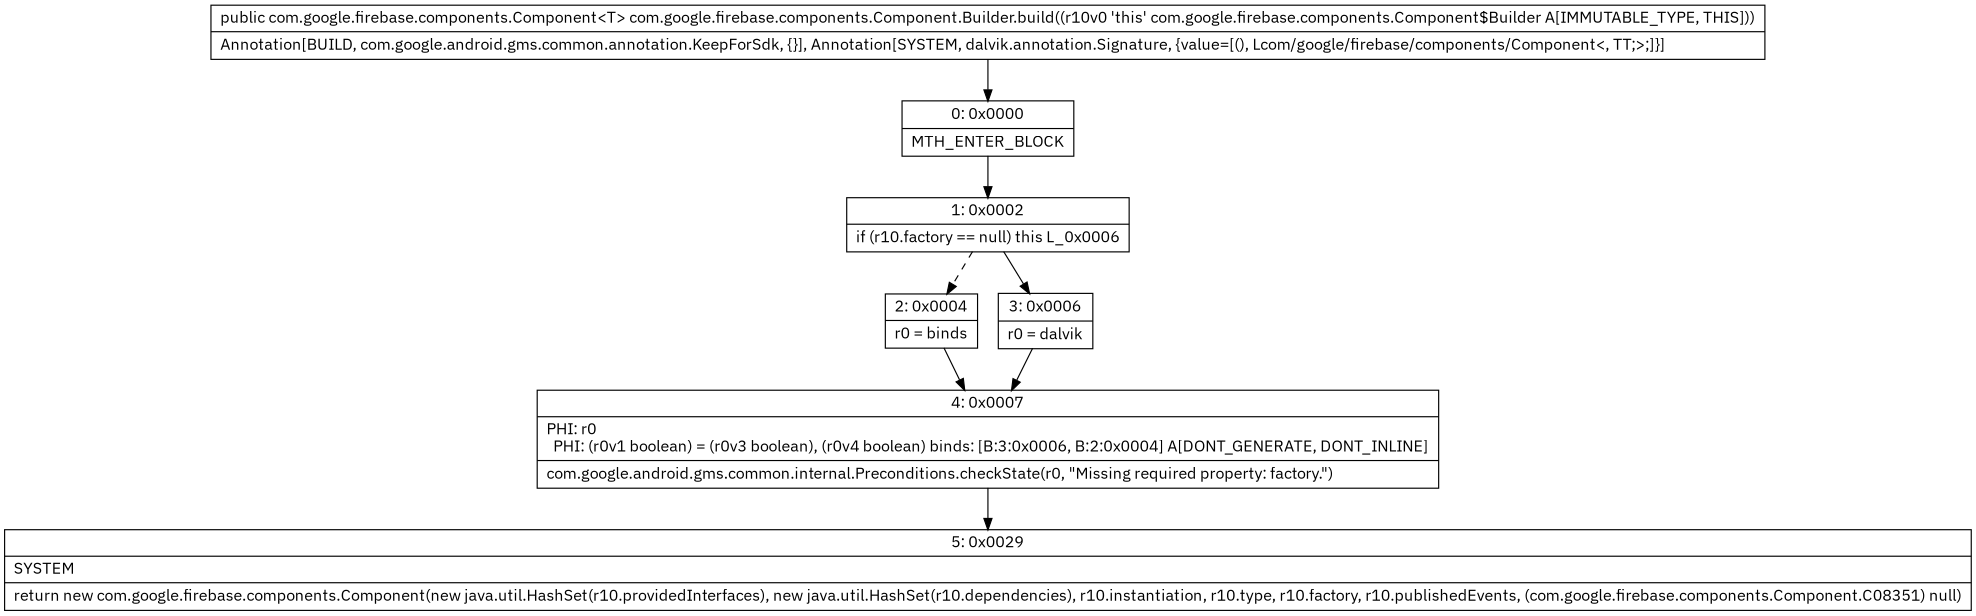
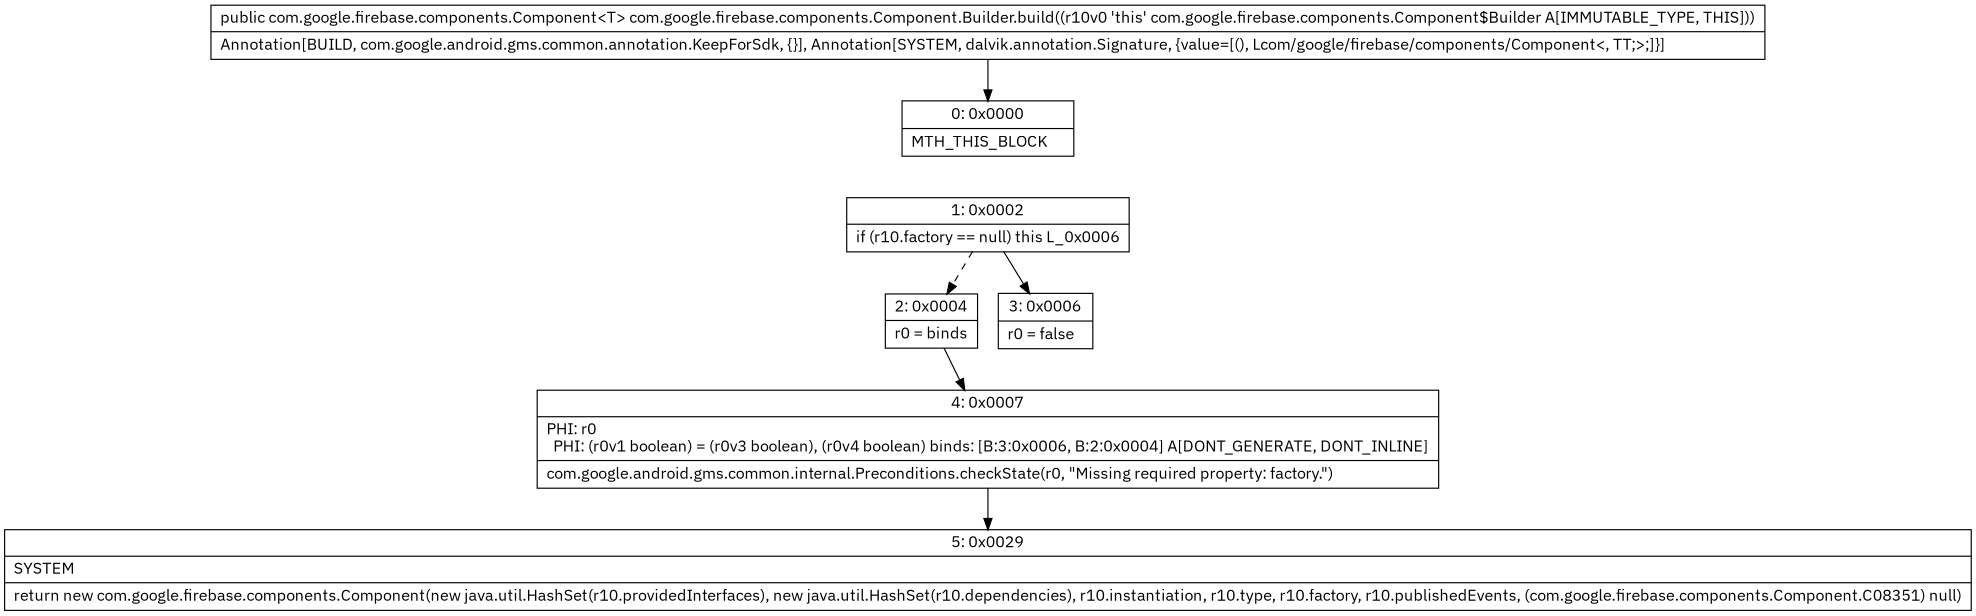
  digraph {
    fontname="IBM Plex Sans"
    node [fontname="IBM Plex Sans" shape=record]
    edge [fontname="IBM Plex Sans"]
-   n1 [label="{0\:\ 0x0000|MTH_ENTER_BLOCK\l}"]
+   n1 [label="{0\:\ 0x0000|MTH_THIS_BLOCK\l}"]
    n2 [label="{1\:\ 0x0002|if (r10.factory == null) this L_0x0006\l}"]
    n3 [label="{2\:\ 0x0004|r0 = binds\l}"]
-   n4 [label="{3\:\ 0x0006|r0 = dalvik\l}"]
+   n4 [label="{3\:\ 0x0006|r0 = false\l}"]
    n5 [label="{4\:\ 0x0007|PHI: r0 \l  PHI: (r0v1 boolean) = (r0v3 boolean), (r0v4 boolean) binds: [B:3:0x0006, B:2:0x0004] A[DONT_GENERATE, DONT_INLINE]\l|com.google.android.gms.common.internal.Preconditions.checkState(r0, \"Missing required property: factory.\")\l}"]
    n6 [label="{5\:\ 0x0029|SYSTEM\l|return new com.google.firebase.components.Component(new java.util.HashSet(r10.providedInterfaces), new java.util.HashSet(r10.dependencies), r10.instantiation, r10.type, r10.factory, r10.publishedEvents, (com.google.firebase.components.Component.C08351) null)\l}"]
    n7 [label="{public com.google.firebase.components.Component\<T\> com.google.firebase.components.Component.Builder.build((r10v0 'this' com.google.firebase.components.Component$Builder A[IMMUTABLE_TYPE, THIS]))  | Annotation[BUILD, com.google.android.gms.common.annotation.KeepForSdk, \{\}], Annotation[SYSTEM, dalvik.annotation.Signature, \{value=[(), Lcom\/google\/firebase\/components\/Component\<, TT;\>;]\}]\l}"]
-   n1 -> n2
    n2 -> n3 [style=dashed]
    n2 -> n4
    n3 -> n5
-   n4 -> n5
    n5 -> n6
    n7 -> n1
  }
